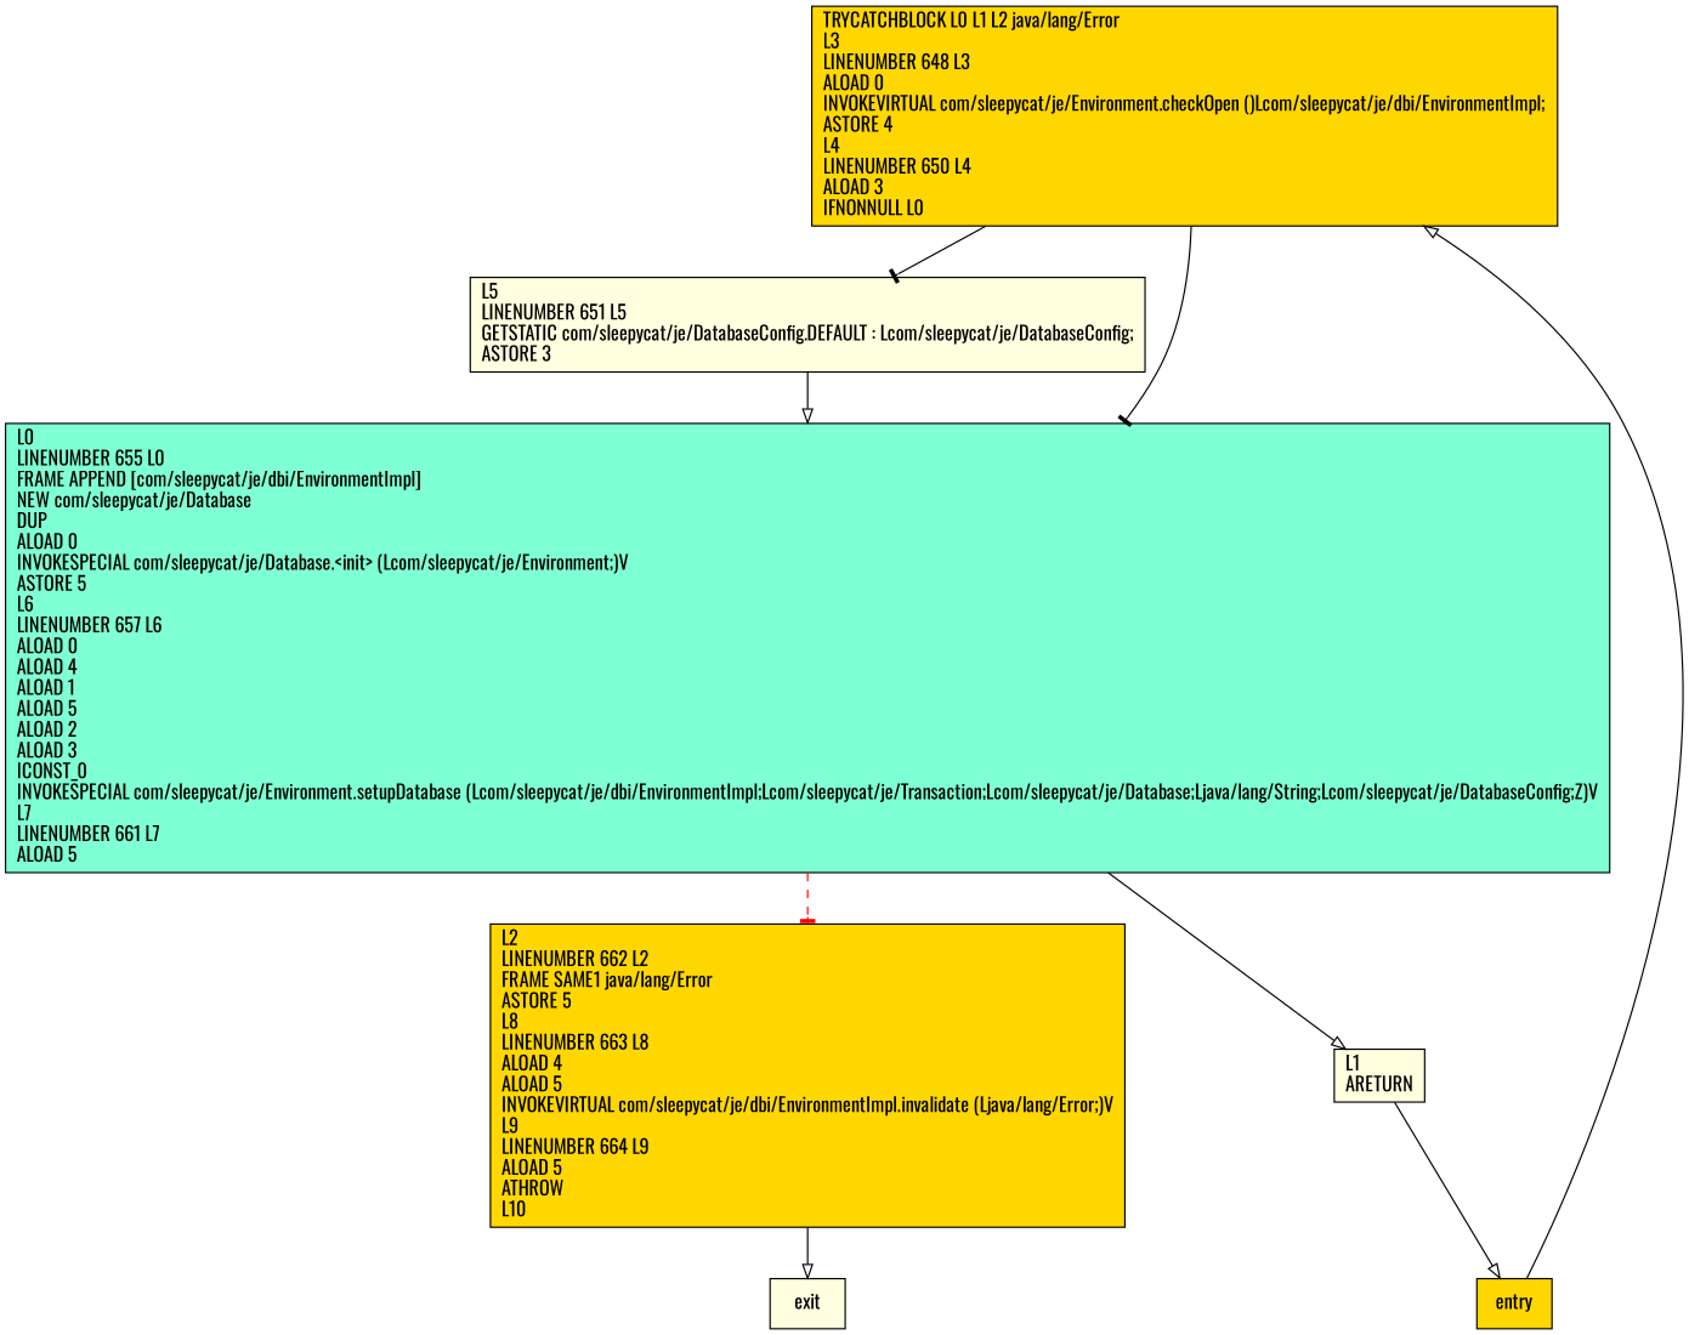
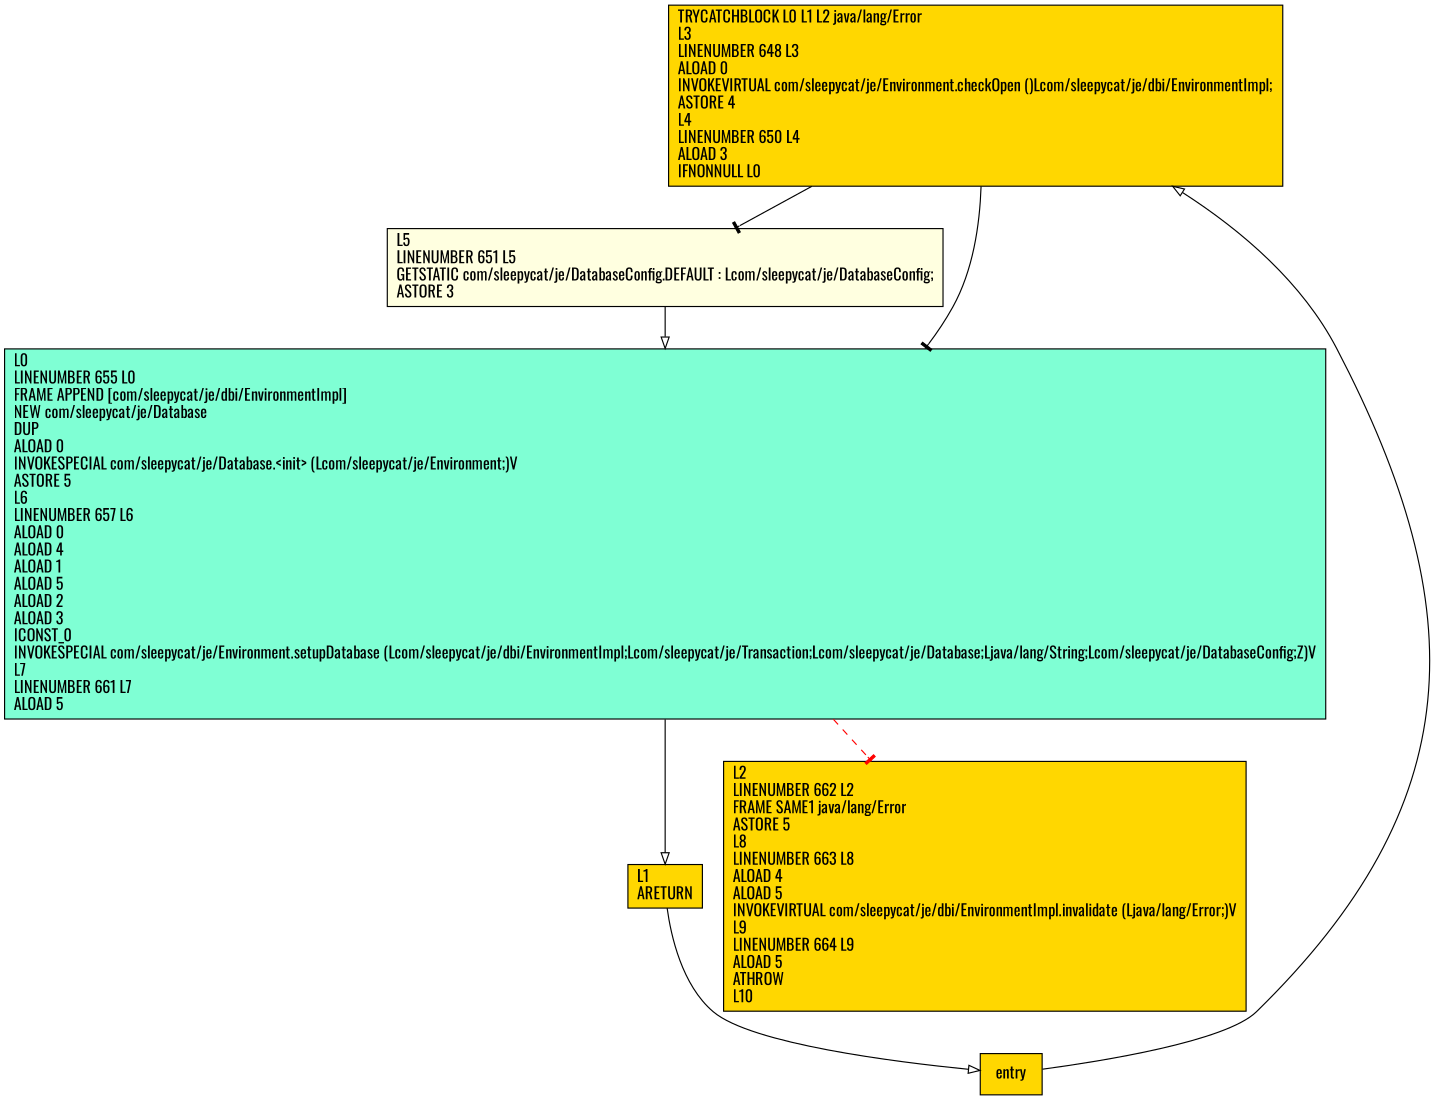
  digraph {
    fontname=Oswald
    node [fillcolor=gold fontname=Oswald shape=record style=filled]
    edge [arrowhead=onormal fontname=Oswald]
    n1 [label="TRYCATCHBLOCK L0 L1 L2 java/lang/Error\lL3\lLINENUMBER 648 L3\lALOAD 0\lINVOKEVIRTUAL com/sleepycat/je/Environment.checkOpen ()Lcom/sleepycat/je/dbi/EnvironmentImpl;\lASTORE 4\lL4\lLINENUMBER 650 L4\lALOAD 3\lIFNONNULL L0\l"]
    n2 [fillcolor=lightyellow label="L5\lLINENUMBER 651 L5\lGETSTATIC com/sleepycat/je/DatabaseConfig.DEFAULT : Lcom/sleepycat/je/DatabaseConfig;\lASTORE 3\l"]
    n3 [fillcolor=aquamarine label="L0\lLINENUMBER 655 L0\lFRAME APPEND [com/sleepycat/je/dbi/EnvironmentImpl]\lNEW com/sleepycat/je/Database\lDUP\lALOAD 0\lINVOKESPECIAL com/sleepycat/je/Database.\<init\> (Lcom/sleepycat/je/Environment;)V\lASTORE 5\lL6\lLINENUMBER 657 L6\lALOAD 0\lALOAD 4\lALOAD 1\lALOAD 5\lALOAD 2\lALOAD 3\lICONST_0\lINVOKESPECIAL com/sleepycat/je/Environment.setupDatabase (Lcom/sleepycat/je/dbi/EnvironmentImpl;Lcom/sleepycat/je/Transaction;Lcom/sleepycat/je/Database;Ljava/lang/String;Lcom/sleepycat/je/DatabaseConfig;Z)V\lL7\lLINENUMBER 661 L7\lALOAD 5\l"]
-   n4 [fillcolor=lightyellow label="L1\lARETURN\l"]
+   n4 [label="L1\lARETURN\l"]
    n5 [label="L2\lLINENUMBER 662 L2\lFRAME SAME1 java/lang/Error\lASTORE 5\lL8\lLINENUMBER 663 L8\lALOAD 4\lALOAD 5\lINVOKEVIRTUAL com/sleepycat/je/dbi/EnvironmentImpl.invalidate (Ljava/lang/Error;)V\lL9\lLINENUMBER 664 L9\lALOAD 5\lATHROW\lL10\l"]
    entry
-   exit [fillcolor=lightyellow]
    n1 -> n2 [arrowhead=tee]
    n1 -> n3 [arrowhead=tee]
    n2 -> n3
    n3 -> n4
    n3 -> n5 [arrowhead=tee color=red style=dashed]
    n4 -> entry
-   n5 -> exit
    entry -> n1
  }
